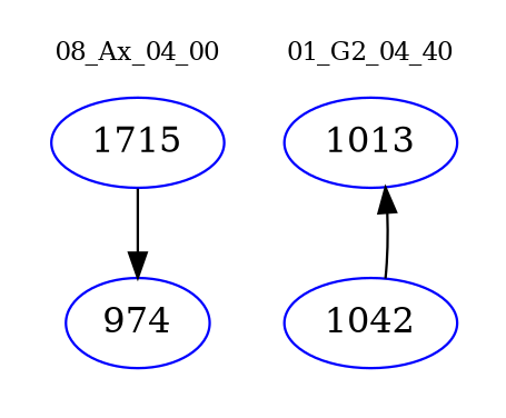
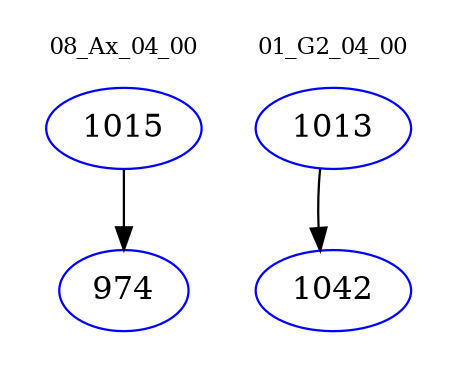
  digraph {
    node [color=blue]
    edge [color=black]
-   n1 [label=1715]
+   n1 [label=1015]
    n2 [label=974]
    n3 [label=1013]
    n4 [label=1042]
    subgraph cluster_1 {
      color=white
      fontsize=10
      label="08_Ax_04_00"
      n1
      n2
    }
    subgraph cluster_2 {
      color=white
      fontsize=10
-     label="01_G2_04_40"
+     label="01_G2_04_00"
      n3
      n4
    }
    n1 -> n2
-   n4 -> n3
+   n3 -> n4
  }
